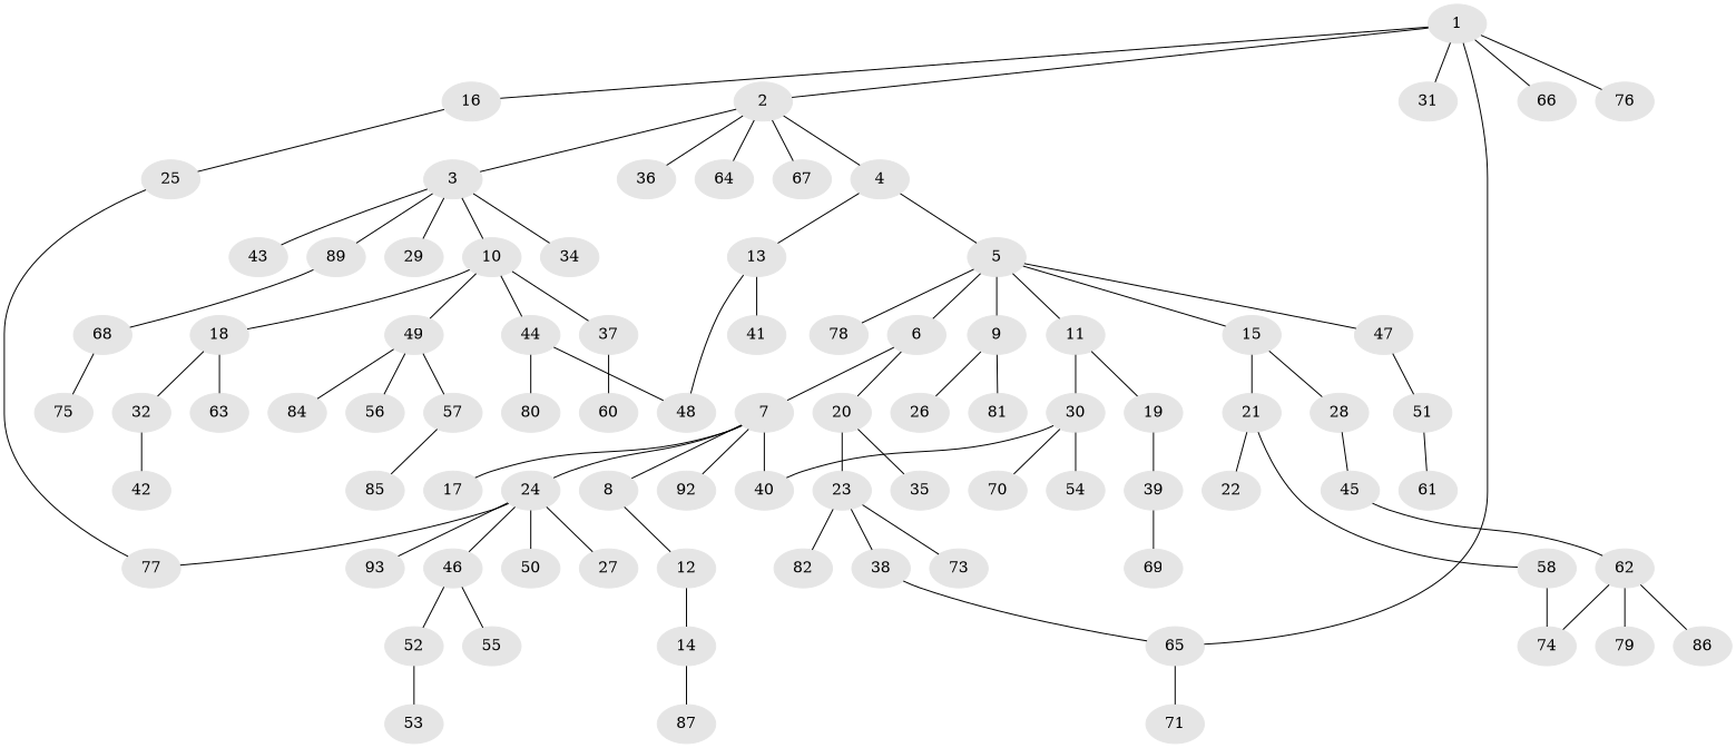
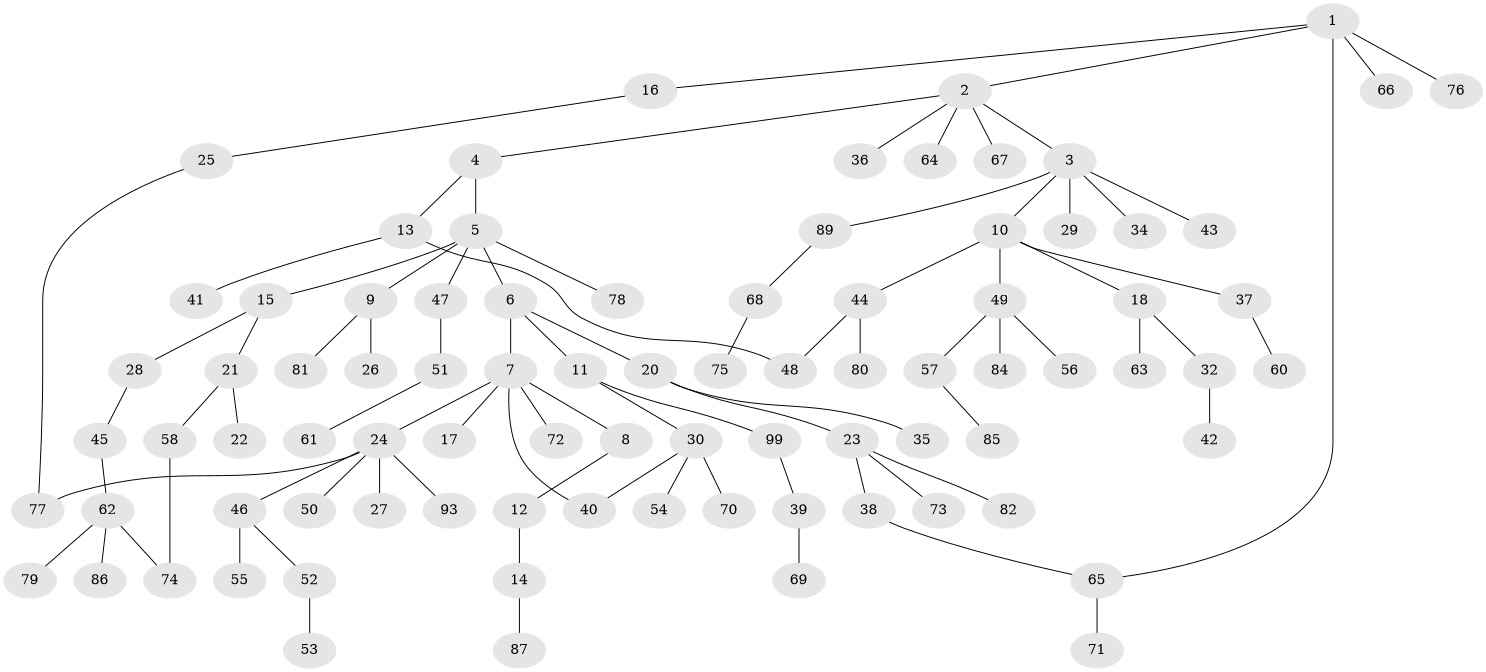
  graph {
    node [color=gray90 style=filled]
    1
    2
    16
-   31
    65
    66
    76
    3
    4
    36
    64
    67
    25
    71
    10
    29
    34
    43
    n19 [label=89]
    5
    13
    18
    37
    44
    49
    68
    6
    9
    15
    47
    78
    41
    48
    7
    11
    20
    26
    81
    21
    28
    51
    8
    17
    24
    40
-   72 [label=92]
-   19
+   72
+   19 [label=99]
    30
    23
    35
    12
    27
    n53 [label=93]
    46
    50
    77
    14
    32
    63
    60
    80
    56
    57
    84
    39
    54
    70
    87
    22
    58
    45
    42
    69
    38
    73
    82
    74
    52
    55
    62
    79
    86
    53
    61
    85
    75
    1 -- 2
    1 -- 16
-   1 -- 31
    1 -- 65
    1 -- 66
    1 -- 76
    2 -- 3
    2 -- 4
    2 -- 36
    2 -- 64
    2 -- 67
    16 -- 25
    65 -- 71
    3 -- 10
    3 -- 29
    3 -- 34
    3 -- 43
    3 -- n19
    4 -- 5
    4 -- 13
    25 -- 77
    10 -- 18
    10 -- 37
    10 -- 44
    10 -- 49
    n19 -- 68
    5 -- 6
    5 -- 9
    5 -- 15
    5 -- 47
    5 -- 78
    13 -- 41
    13 -- 48
    18 -- 32
    18 -- 63
    37 -- 60
    44 -- 48
    44 -- 80
    49 -- 56
    49 -- 57
    49 -- 84
    68 -- 75
    6 -- 7
-   5 -- 11
+   6 -- 11
    6 -- 20
    9 -- 26
    9 -- 81
    15 -- 21
    15 -- 28
    47 -- 51
    7 -- 8
    7 -- 17
    7 -- 24
    7 -- 40
    7 -- 72
    11 -- 19
    11 -- 30
    20 -- 23
    20 -- 35
    21 -- 22
    21 -- 58
    28 -- 45
    51 -- 61
    8 -- 12
    24 -- 27
    24 -- n53
    24 -- 46
    24 -- 50
    24 -- 77
    19 -- 39
    30 -- 40
    30 -- 54
    30 -- 70
    23 -- 38
    23 -- 73
    23 -- 82
    12 -- 14
    46 -- 52
    46 -- 55
    14 -- 87
    32 -- 42
    57 -- 85
    39 -- 69
    58 -- 74
    45 -- 62
    38 -- 65
    52 -- 53
    62 -- 74
    62 -- 79
    62 -- 86
  }
